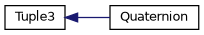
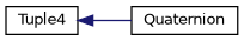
  digraph {
    rankdir=LR
    node [color=black fillcolor=white fontname=Helvetica fontsize=10 shape=record style=filled]
-   n1 [height=0.2 label=Tuple3 width=0.4]
+   n1 [height=0.2 label=Tuple4 width=0.4]
    n2 [height=0.2 label=Quaternion width=0.4]
    n1 -> n2 [color=midnightblue dir=back fontname=Helvetica fontsize=10 labelfontname=Helvetica labelfontsize=10 style=solid]
  }
